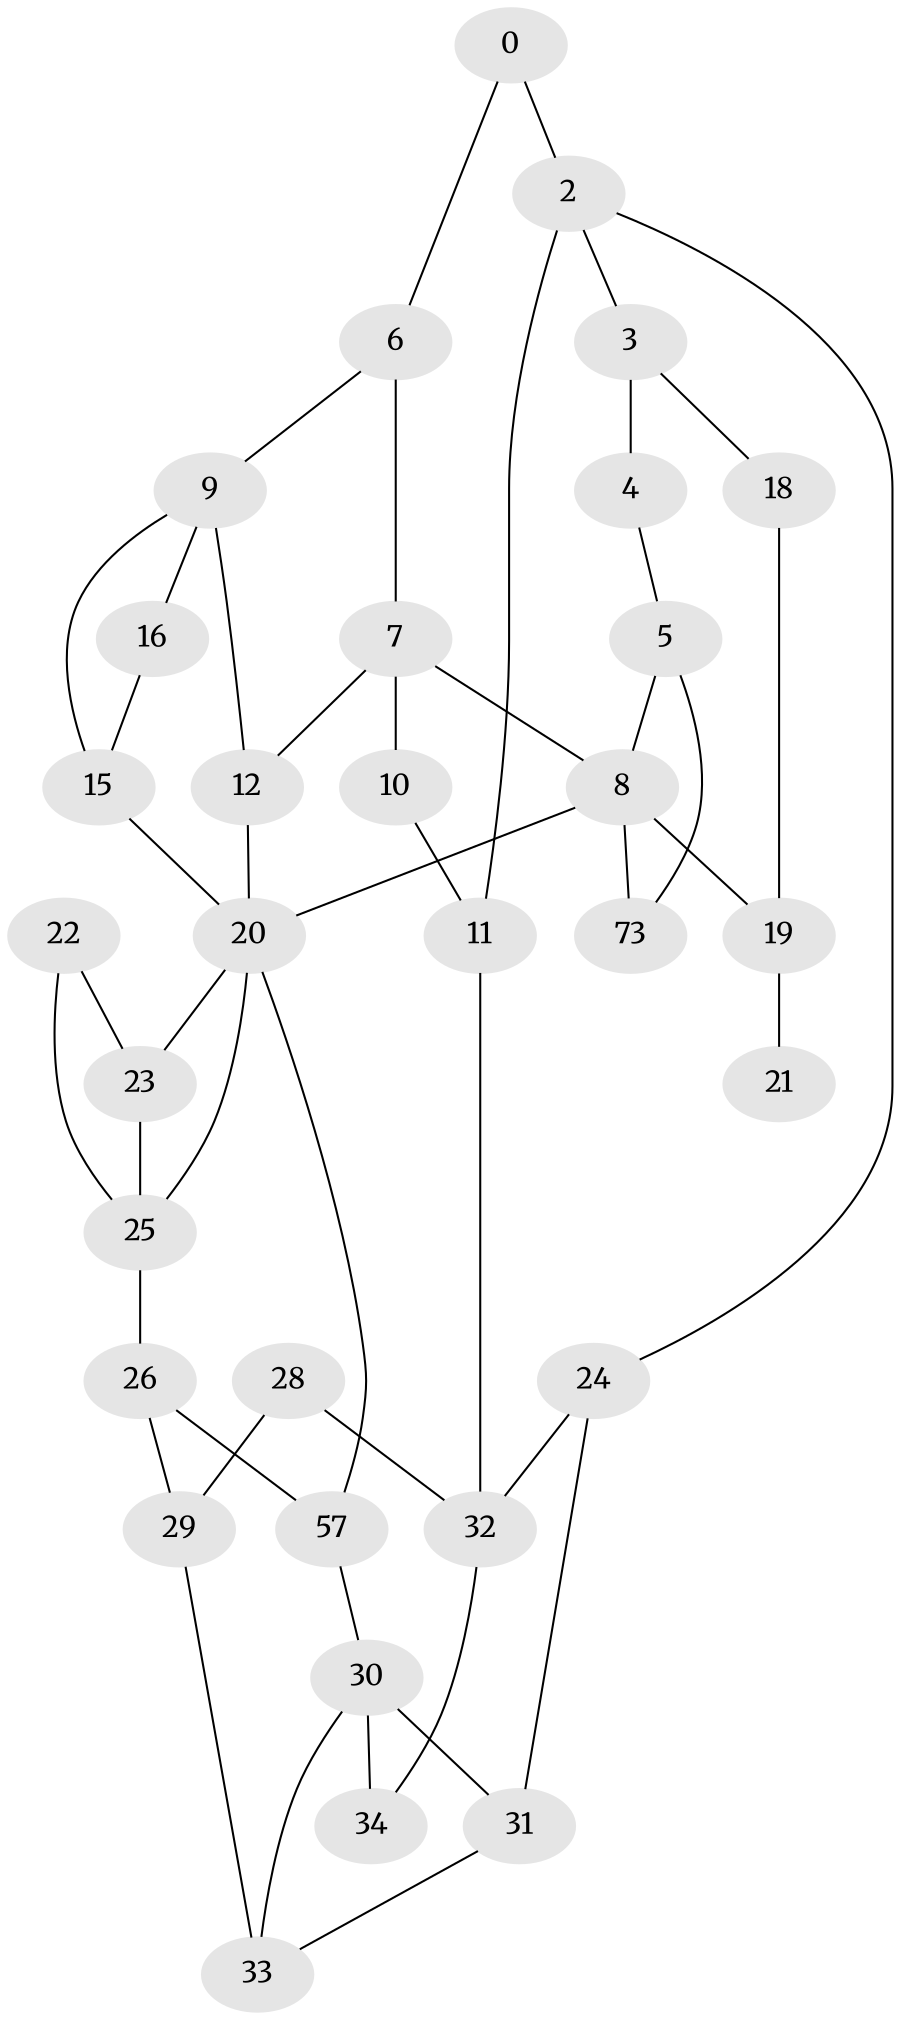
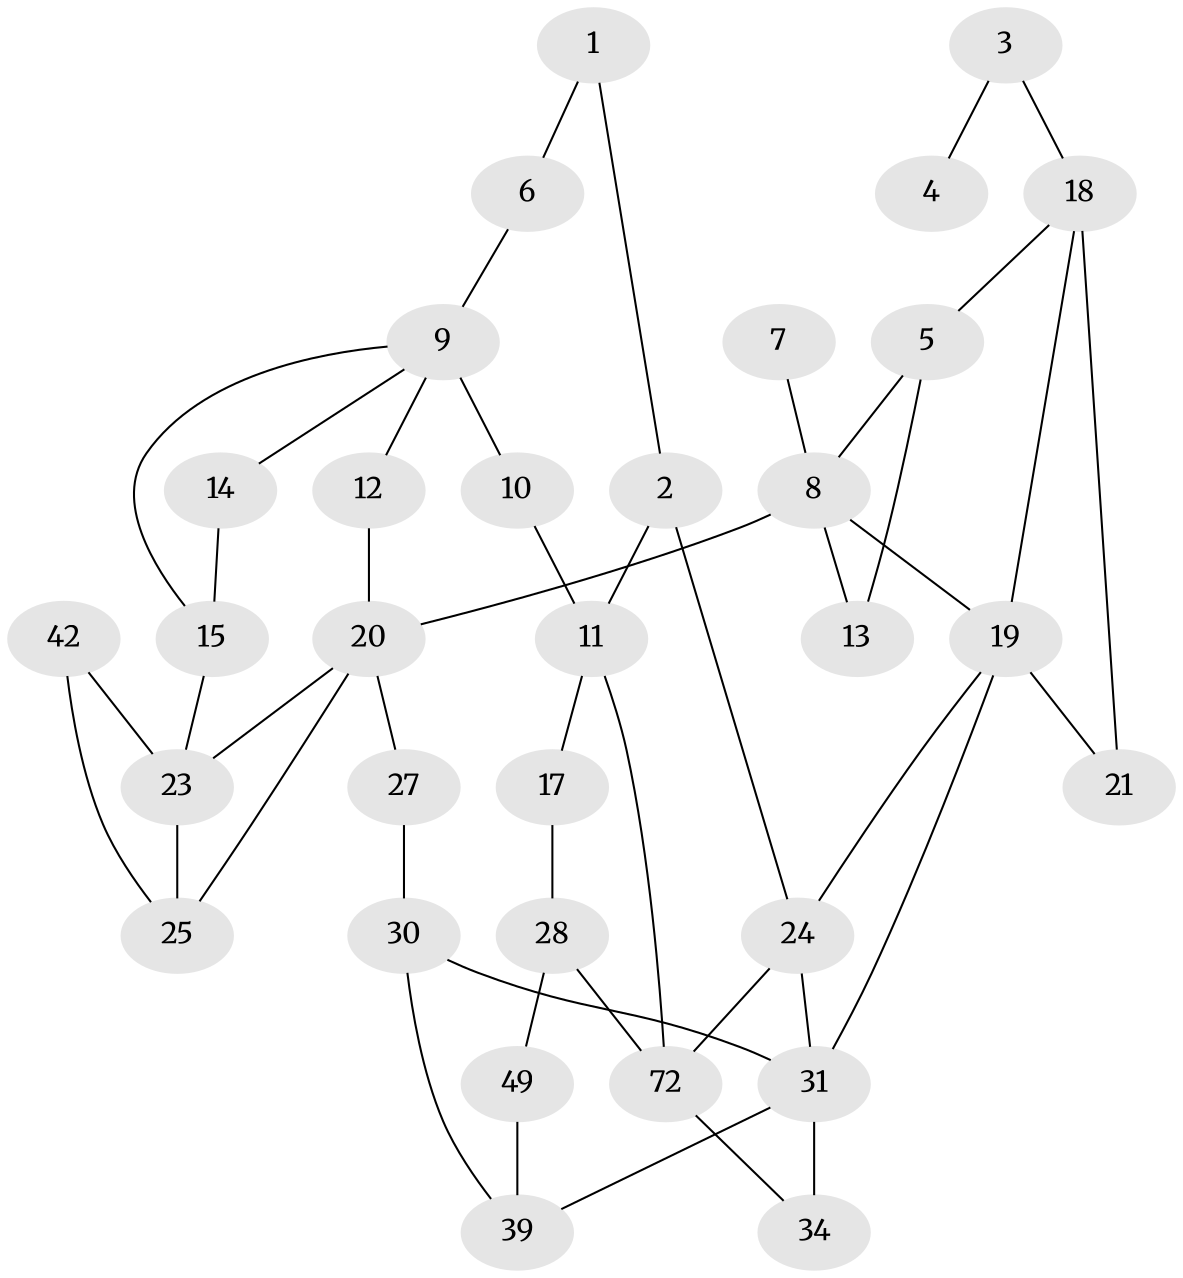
  graph {
    fontname=Merriweather
    node [color=gray90 fontname=Merriweather style=filled]
    edge [fontname=Merriweather weight=1.0]
-   1 [label=0]
+   1
    2
    6
    3
    11
    24
    7
    9
    4
    18
-   32
+   17
+   32 [label=72]
    31
    5
    19
    21
    8
-   13 [label=73]
+   13
    20
    12
    10
-   14 [label=16]
+   14
    15
    23
    25
-   27 [label=57]
+   27
    28
    34
-   22
-   29
-   33
-   26
+   22 [label=42]
+   29 [label=49]
+   33 [label=39]
    30
    1 -- 2
    1 -- 6
-   2 -- 3
    2 -- 11
    2 -- 24
-   6 -- 7
    6 -- 9
    3 -- 4
    3 -- 18
+   11 -- 17
    11 -- 32
    24 -- 32
    24 -- 31
    7 -- 8
-   7 -- 12
    9 -- 12
-   7 -- 10 [weight=2.0]
+   9 -- 10 [weight=2.0]
    9 -- 14
    9 -- 15
-   4 -- 5
+   18 -- 5
    18 -- 19
+   18 -- 21 [weight=2.0]
+   17 -- 28
    32 -- 34
-   30 -- 34 [weight=2.0]
+   31 -- 34 [weight=2.0]
    31 -- 33
    5 -- 8
    5 -- 13 [weight=2.0]
+   19 -- 24
+   19 -- 31
    19 -- 21
    8 -- 19 [weight=2.0]
    8 -- 13
    8 -- 20
    20 -- 23
    20 -- 25
    20 -- 27
    12 -- 20
    10 -- 11
    14 -- 15
-   15 -- 20
+   15 -- 23
    23 -- 25
-   25 -- 26
    27 -- 30
    28 -- 32
    28 -- 29
    22 -- 23
    22 -- 25
    29 -- 33
-   26 -- 27
-   26 -- 29
    30 -- 31
    30 -- 33
  }
